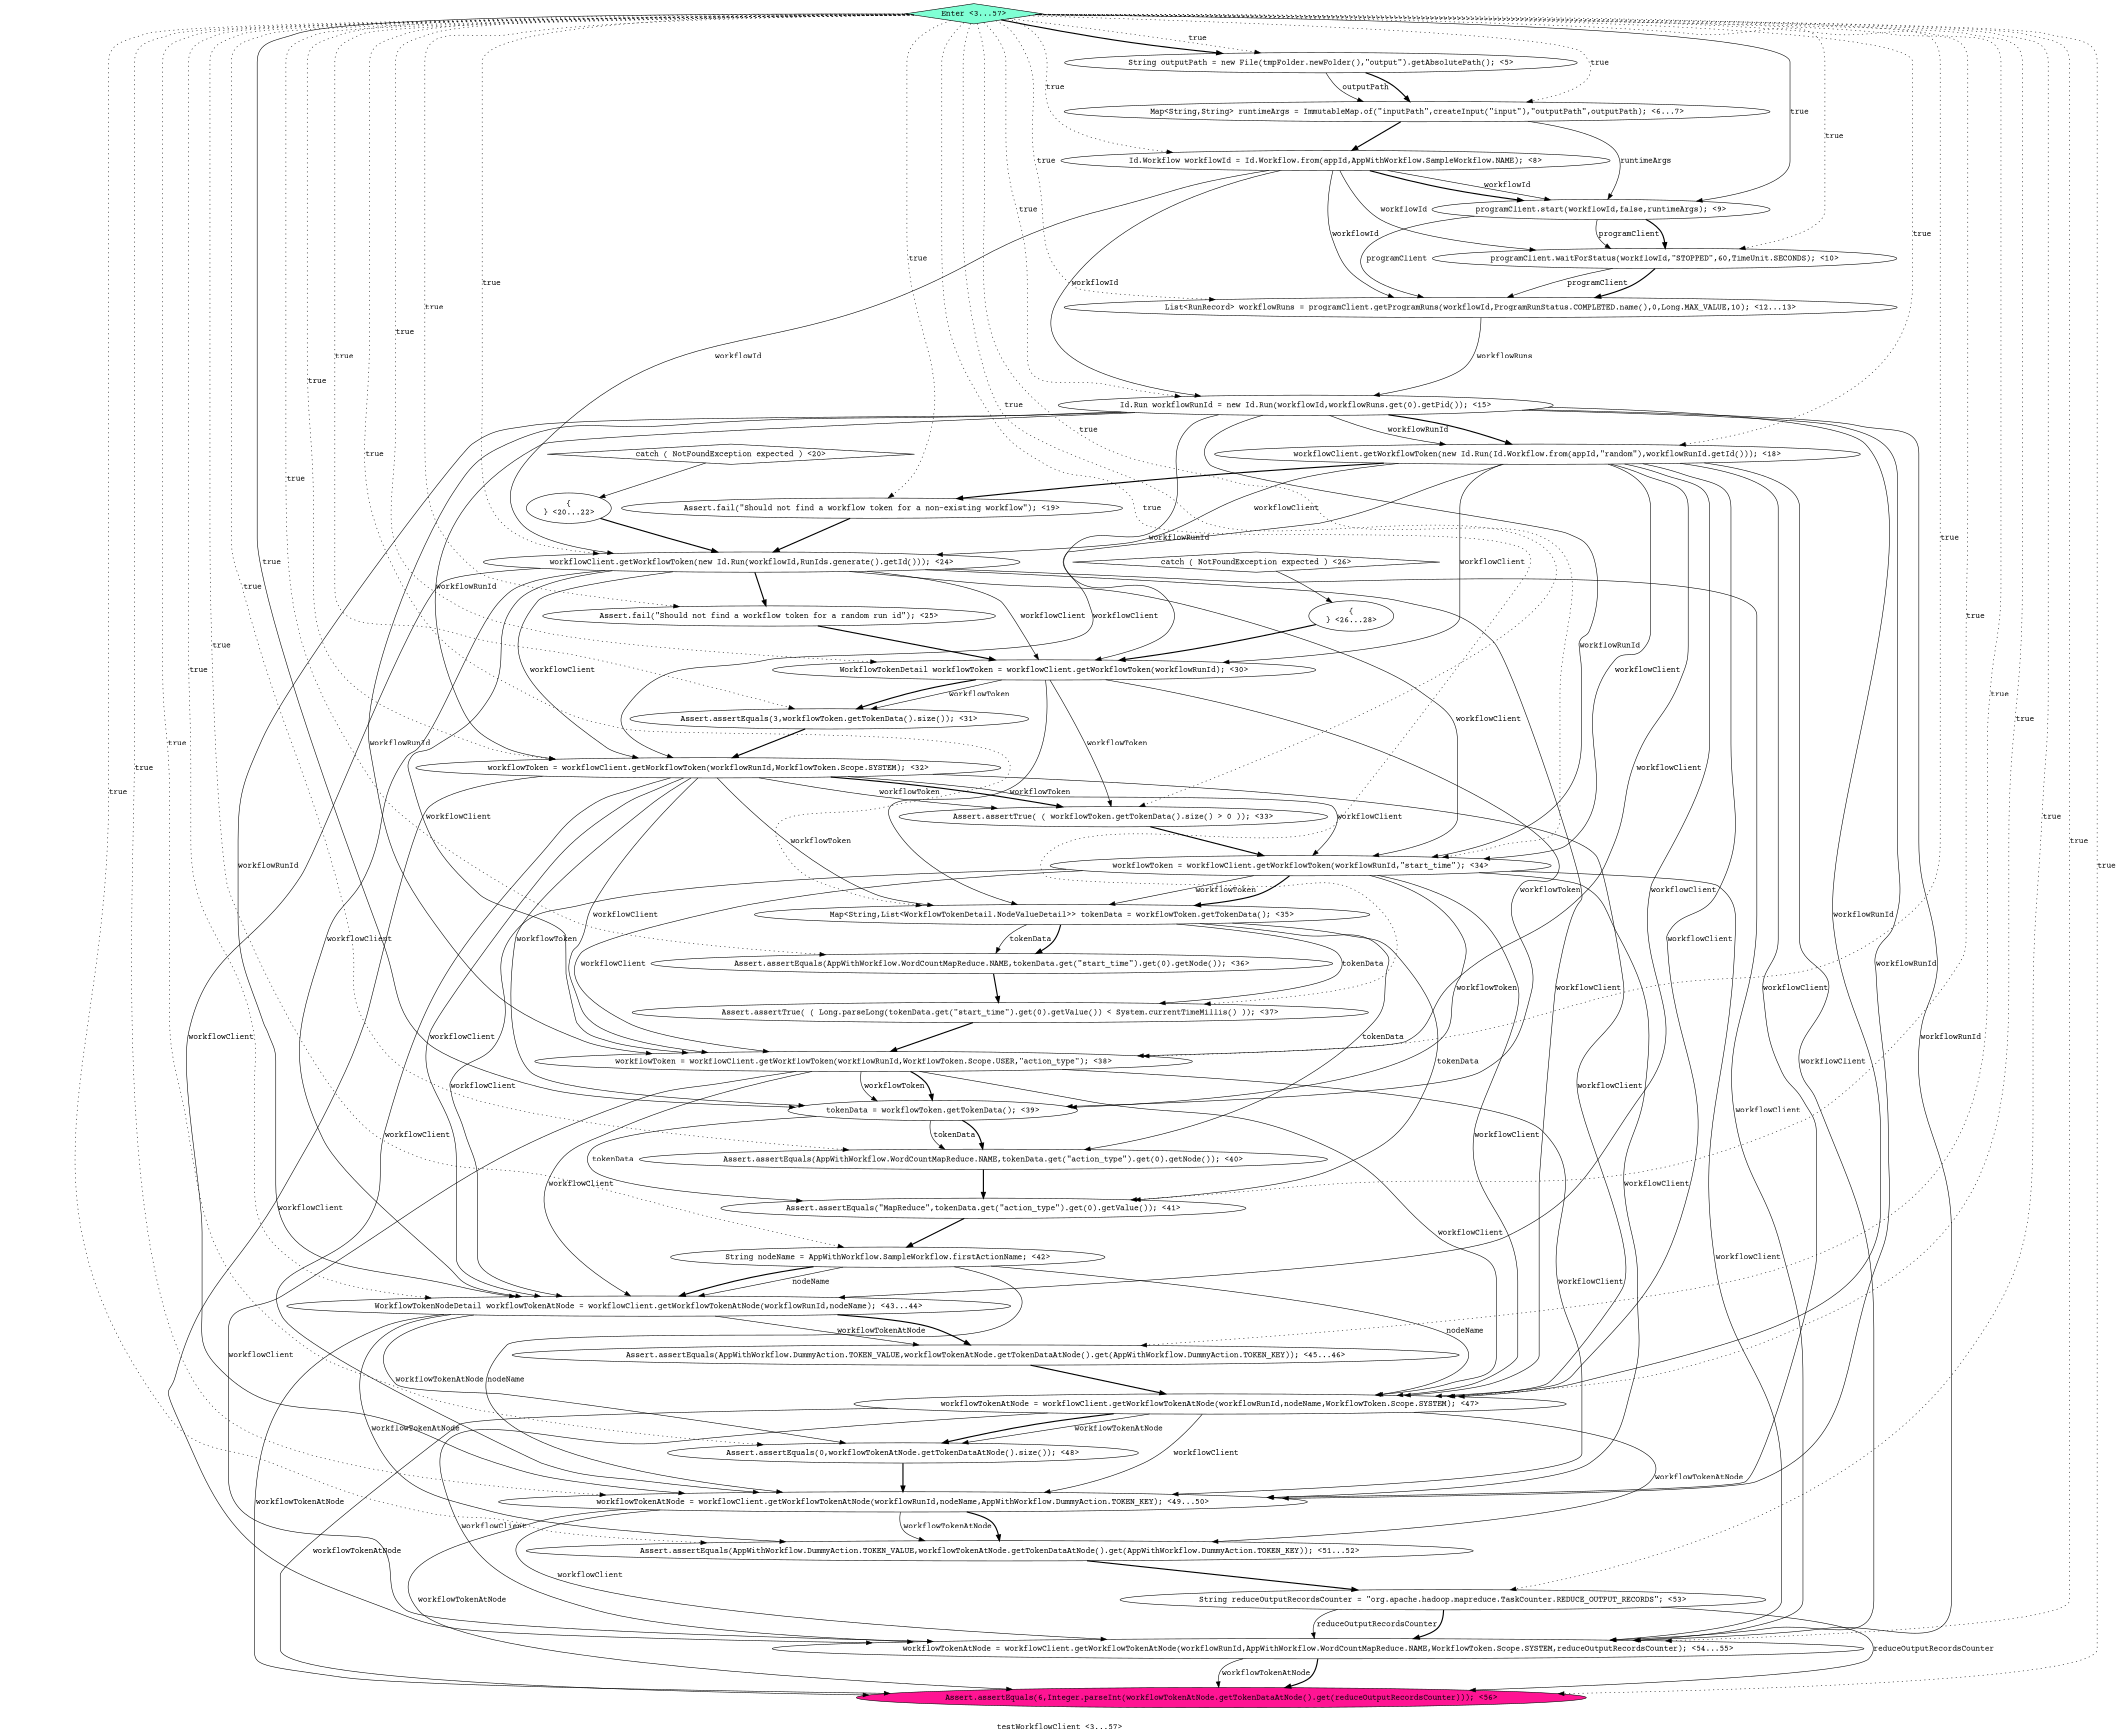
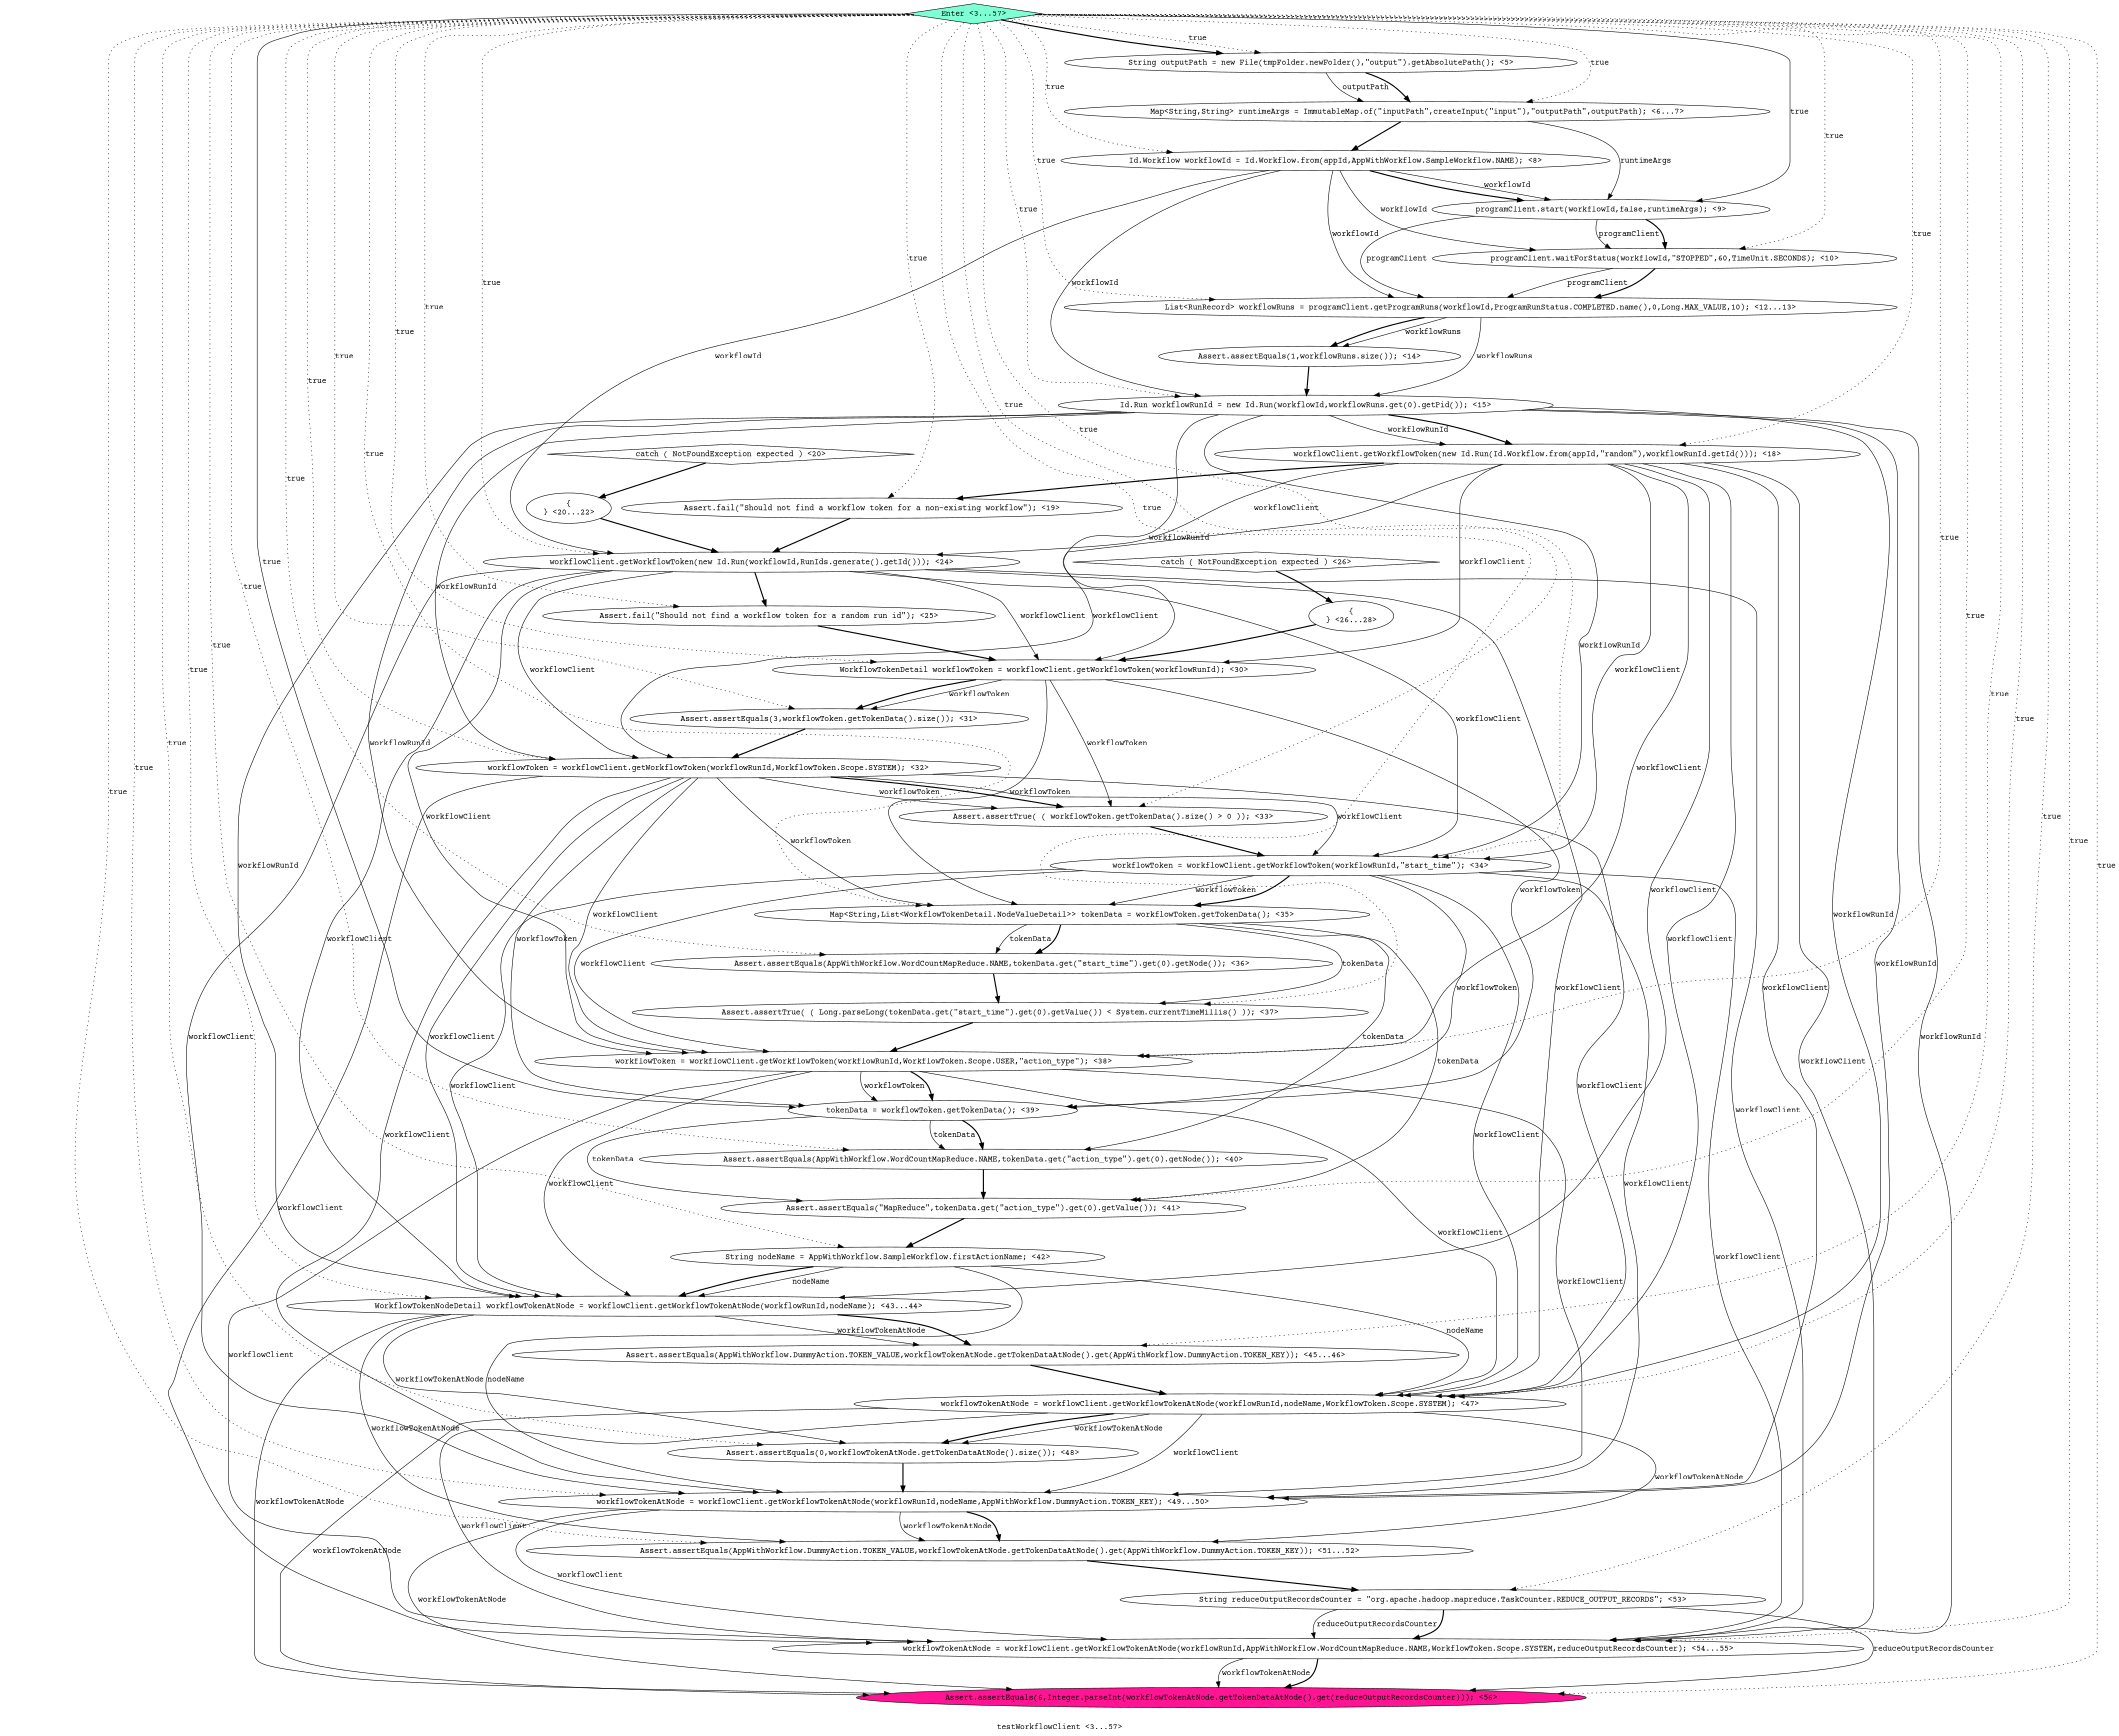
  digraph {
    fontname="Courier Prime"
    label="testWorkflowClient <3...57>"
    node [fillcolor=white fontname="Courier Prime" shape=ellipse style=filled]
    edge [fontname="Courier Prime" style=solid]
    n1 [label="workflowToken = workflowClient.getWorkflowToken(workflowRunId,WorkflowToken.Scope.SYSTEM); <32>"]
    n2 [label="workflowTokenAtNode = workflowClient.getWorkflowTokenAtNode(workflowRunId,nodeName,AppWithWorkflow.DummyAction.TOKEN_KEY); <49...50>"]
    n3 [label="workflowToken = workflowClient.getWorkflowToken(workflowRunId,WorkflowToken.Scope.USER,\"action_type\"); <38>"]
    n4 [label="Map<String,List<WorkflowTokenDetail.NodeValueDetail>> tokenData = workflowToken.getTokenData(); <35>"]
    n5 [label="WorkflowTokenNodeDetail workflowTokenAtNode = workflowClient.getWorkflowTokenAtNode(workflowRunId,nodeName); <43...44>"]
    n6 [label="Assert.assertTrue( ( workflowToken.getTokenData().size() > 0 )); <33>"]
    n7 [label="tokenData = workflowToken.getTokenData(); <39>"]
    n8 [label="workflowToken = workflowClient.getWorkflowToken(workflowRunId,\"start_time\"); <34>"]
    n9 [label="workflowTokenAtNode = workflowClient.getWorkflowTokenAtNode(workflowRunId,AppWithWorkflow.WordCountMapReduce.NAME,WorkflowToken.Scope.SYSTEM,reduceOutputRecordsCounter); <54...55>"]
    n10 [label="workflowTokenAtNode = workflowClient.getWorkflowTokenAtNode(workflowRunId,nodeName,WorkflowToken.Scope.SYSTEM); <47>"]
    n11 [fillcolor=deeppink label="Assert.assertEquals(6,Integer.parseInt(workflowTokenAtNode.getTokenDataAtNode().get(reduceOutputRecordsCounter))); <56>"]
    n12 [label="Assert.assertEquals(AppWithWorkflow.DummyAction.TOKEN_VALUE,workflowTokenAtNode.getTokenDataAtNode().get(AppWithWorkflow.DummyAction.TOKEN_KEY)); <51...52>"]
    n13 [label="Assert.assertTrue( ( Long.parseLong(tokenData.get(\"start_time\").get(0).getValue()) < System.currentTimeMillis() )); <37>"]
    n14 [label="Assert.assertEquals(AppWithWorkflow.WordCountMapReduce.NAME,tokenData.get(\"action_type\").get(0).getNode()); <40>"]
    n15 [label="Assert.assertEquals(AppWithWorkflow.WordCountMapReduce.NAME,tokenData.get(\"start_time\").get(0).getNode()); <36>"]
    n16 [label="Assert.assertEquals(\"MapReduce\",tokenData.get(\"action_type\").get(0).getValue()); <41>"]
    n17 [label="Assert.assertEquals(0,workflowTokenAtNode.getTokenDataAtNode().size()); <48>"]
    n18 [label="Assert.assertEquals(AppWithWorkflow.DummyAction.TOKEN_VALUE,workflowTokenAtNode.getTokenDataAtNode().get(AppWithWorkflow.DummyAction.TOKEN_KEY)); <45...46>"]
    n19 [label="catch ( NotFoundException expected ) <26>" shape=diamond]
    n20 [label="{\n} <26...28>"]
    n21 [label="WorkflowTokenDetail workflowToken = workflowClient.getWorkflowToken(workflowRunId); <30>"]
    n22 [label="Assert.assertEquals(3,workflowToken.getTokenData().size()); <31>"]
    n23 [label="workflowClient.getWorkflowToken(new Id.Run(Id.Workflow.from(appId,\"random\"),workflowRunId.getId())); <18>"]
    n24 [label="Assert.fail(\"Should not find a workflow token for a non-existing workflow\"); <19>"]
    n25 [label="workflowClient.getWorkflowToken(new Id.Run(workflowId,RunIds.generate().getId())); <24>"]
    n26 [label="Assert.fail(\"Should not find a workflow token for a random run id\"); <25>"]
    n27 [label="List<RunRecord> workflowRuns = programClient.getProgramRuns(workflowId,ProgramRunStatus.COMPLETED.name(),0,Long.MAX_VALUE,10); <12...13>"]
+   n28 [label="Assert.assertEquals(1,workflowRuns.size()); <14>"]
    n29 [label="Id.Run workflowRunId = new Id.Run(workflowId,workflowRuns.get(0).getPid()); <15>"]
    n30 [label="Map<String,String> runtimeArgs = ImmutableMap.of(\"inputPath\",createInput(\"input\"),\"outputPath\",outputPath); <6...7>"]
    n31 [label="programClient.start(workflowId,false,runtimeArgs); <9>"]
    n32 [label="Id.Workflow workflowId = Id.Workflow.from(appId,AppWithWorkflow.SampleWorkflow.NAME); <8>"]
    n33 [label="programClient.waitForStatus(workflowId,\"STOPPED\",60,TimeUnit.SECONDS); <10>"]
    n34 [label="String reduceOutputRecordsCounter = \"org.apache.hadoop.mapreduce.TaskCounter.REDUCE_OUTPUT_RECORDS\"; <53>"]
    n35 [label="String nodeName = AppWithWorkflow.SampleWorkflow.firstActionName; <42>"]
    n36 [label="{\n} <20...22>"]
    n37 [fillcolor=aquamarine label="Enter <3...57>" shape=diamond]
    n38 [label="String outputPath = new File(tmpFolder.newFolder(),\"output\").getAbsolutePath(); <5>"]
    n39 [label="catch ( NotFoundException expected ) <20>" shape=diamond]
    n1 -> n2 [label=workflowClient]
    n1 -> n3 [label=workflowClient]
    n1 -> n4 [label=workflowToken]
    n1 -> n5 [label=workflowClient]
    n1 -> n6 [label=workflowToken]
    n1 -> n6 [style=bold]
    n1 -> n7 [label=workflowToken]
    n1 -> n8 [label=workflowClient]
    n1 -> n9 [label=workflowClient]
    n1 -> n10 [label=workflowClient]
    n2 -> n9 [label=workflowClient]
    n2 -> n11 [label=workflowTokenAtNode]
    n2 -> n12 [label=workflowTokenAtNode]
    n2 -> n12 [style=bold]
    n3 -> n2 [label=workflowClient]
    n3 -> n5 [label=workflowClient]
    n3 -> n7 [label=workflowToken]
    n3 -> n7 [style=bold]
    n3 -> n9 [label=workflowClient]
    n3 -> n10 [label=workflowClient]
    n4 -> n13 [label=tokenData]
    n4 -> n14 [label=tokenData]
    n4 -> n15 [label=tokenData]
    n4 -> n15 [style=bold]
    n4 -> n16 [label=tokenData]
    n5 -> n11 [label=workflowTokenAtNode]
    n5 -> n12 [label=workflowTokenAtNode]
    n5 -> n17 [label=workflowTokenAtNode]
    n5 -> n18 [label=workflowTokenAtNode]
    n5 -> n18 [style=bold]
    n6 -> n8 [style=bold]
    n7 -> n14 [label=tokenData]
    n7 -> n14 [style=bold]
    n7 -> n16 [label=tokenData]
    n8 -> n2 [label=workflowClient]
    n8 -> n3 [label=workflowClient]
    n8 -> n4 [label=workflowToken]
    n8 -> n4 [style=bold]
    n8 -> n5 [label=workflowClient]
    n8 -> n7 [label=workflowToken]
    n8 -> n9 [label=workflowClient]
    n8 -> n10 [label=workflowClient]
    n9 -> n11 [label=workflowTokenAtNode]
    n9 -> n11 [style=bold]
    n10 -> n2 [label=workflowClient]
    n10 -> n9 [label=workflowClient]
    n10 -> n11 [label=workflowTokenAtNode]
    n10 -> n12 [label=workflowTokenAtNode]
    n10 -> n17 [label=workflowTokenAtNode]
    n10 -> n17 [style=bold]
    n12 -> n34 [style=bold]
    n13 -> n3 [style=bold]
    n14 -> n16 [style=bold]
    n15 -> n13 [style=bold]
    n16 -> n35 [style=bold]
    n17 -> n2 [style=bold]
    n18 -> n10 [style=bold]
-   n19 -> n20
+   n19 -> n20 [style=bold]
    n20 -> n21 [style=bold]
    n21 -> n4 [label=workflowToken]
    n21 -> n6 [label=workflowToken]
    n21 -> n7 [label=workflowToken]
    n21 -> n22 [label=workflowToken]
    n21 -> n22 [style=bold]
    n22 -> n1 [style=bold]
    n23 -> n1 [label=workflowClient]
    n23 -> n2 [label=workflowClient]
    n23 -> n3 [label=workflowClient]
    n23 -> n5 [label=workflowClient]
    n23 -> n8 [label=workflowClient]
    n23 -> n9 [label=workflowClient]
    n23 -> n10 [label=workflowClient]
    n23 -> n21 [label=workflowClient]
    n23 -> n24 [style=bold]
    n23 -> n25 [label=workflowClient]
    n24 -> n25 [style=bold]
    n25 -> n1 [label=workflowClient]
    n25 -> n2 [label=workflowClient]
    n25 -> n3 [label=workflowClient]
    n25 -> n5 [label=workflowClient]
    n25 -> n8 [label=workflowClient]
    n25 -> n9 [label=workflowClient]
    n25 -> n10 [label=workflowClient]
    n25 -> n21 [label=workflowClient]
    n25 -> n26 [style=bold]
    n26 -> n21 [style=bold]
+   n27 -> n28 [label=workflowRuns]
+   n27 -> n28 [style=bold]
    n27 -> n29 [label=workflowRuns]
+   n28 -> n29 [style=bold]
    n29 -> n1 [label=workflowRunId]
    n29 -> n2 [label=workflowRunId]
    n29 -> n3 [label=workflowRunId]
    n29 -> n5 [label=workflowRunId]
    n29 -> n8 [label=workflowRunId]
    n29 -> n9 [label=workflowRunId]
    n29 -> n10 [label=workflowRunId]
    n29 -> n21 [label=workflowRunId]
    n29 -> n23 [label=workflowRunId]
    n29 -> n23 [style=bold]
    n30 -> n31 [label=runtimeArgs]
    n30 -> n32 [style=bold]
    n31 -> n27 [label=programClient]
    n31 -> n33 [label=programClient]
    n31 -> n33 [style=bold]
    n32 -> n25 [label=workflowId]
    n32 -> n27 [label=workflowId]
    n32 -> n29 [label=workflowId]
    n32 -> n31 [label=workflowId]
    n32 -> n31 [style=bold]
    n32 -> n33 [label=workflowId]
    n33 -> n27 [label=programClient]
    n33 -> n27 [style=bold]
    n34 -> n9 [label=reduceOutputRecordsCounter]
    n34 -> n9 [style=bold]
    n34 -> n11 [label=reduceOutputRecordsCounter]
    n35 -> n2 [label=nodeName]
    n35 -> n5 [label=nodeName]
    n35 -> n5 [style=bold]
    n35 -> n10 [label=nodeName]
    n36 -> n25 [style=bold]
    n37 -> n1 [label=true style=dotted]
    n37 -> n2 [label=true style=dotted]
    n37 -> n3 [label=true style=dotted]
    n37 -> n4 [label=true style=dotted]
    n37 -> n5 [label=true style=dotted]
    n37 -> n6 [label=true style=dotted]
    n37 -> n7 [label=true]
    n37 -> n8 [label=true style=dotted]
    n37 -> n9 [label=true style=dotted]
    n37 -> n10 [label=true style=dotted]
    n37 -> n11 [label=true style=dotted]
    n37 -> n12 [label=true style=dotted]
    n37 -> n13 [label=true style=dotted]
    n37 -> n14 [label=true style=dotted]
    n37 -> n15 [label=true style=dotted]
    n37 -> n16 [label=true style=dotted]
    n37 -> n17 [label=true style=dotted]
    n37 -> n18 [label=true style=dotted]
    n37 -> n21 [label=true style=dotted]
    n37 -> n22 [label=true style=dotted]
    n37 -> n23 [label=true style=dotted]
    n37 -> n24 [label=true style=dotted]
    n37 -> n25 [label=true style=dotted]
    n37 -> n26 [label=true style=dotted]
    n37 -> n27 [label=true style=dotted]
    n37 -> n29 [label=true style=dotted]
    n37 -> n30 [label=true style=dotted]
    n37 -> n31 [label=true]
    n37 -> n32 [label=true style=dotted]
    n37 -> n33 [label=true style=dotted]
    n37 -> n34 [label=true style=dotted]
    n37 -> n35 [label=true style=dotted]
    n37 -> n38 [label=true style=dotted]
    n37 -> n38 [style=bold]
    n38 -> n30 [label=outputPath]
    n38 -> n30 [style=bold]
-   n39 -> n36
+   n39 -> n36 [style=bold]
  }
